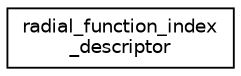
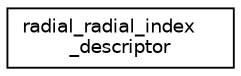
  digraph {
    rankdir=TB
    fontname="DejaVu Sans"
-   n1 [color=black fillcolor=white fontname="DejaVu Sans" fontsize=10 height=0.2 label="radial_function_index\l_descriptor" shape=record style=filled width=0.4]
+   n1 [color=black fillcolor=white fontname="DejaVu Sans" fontsize=10 height=0.2 label="radial_radial_index\l_descriptor" shape=record style=filled width=0.4]
  }
